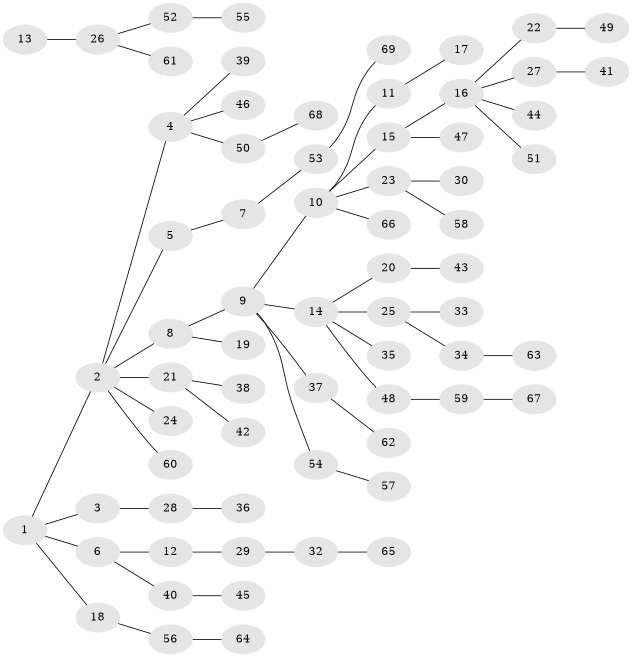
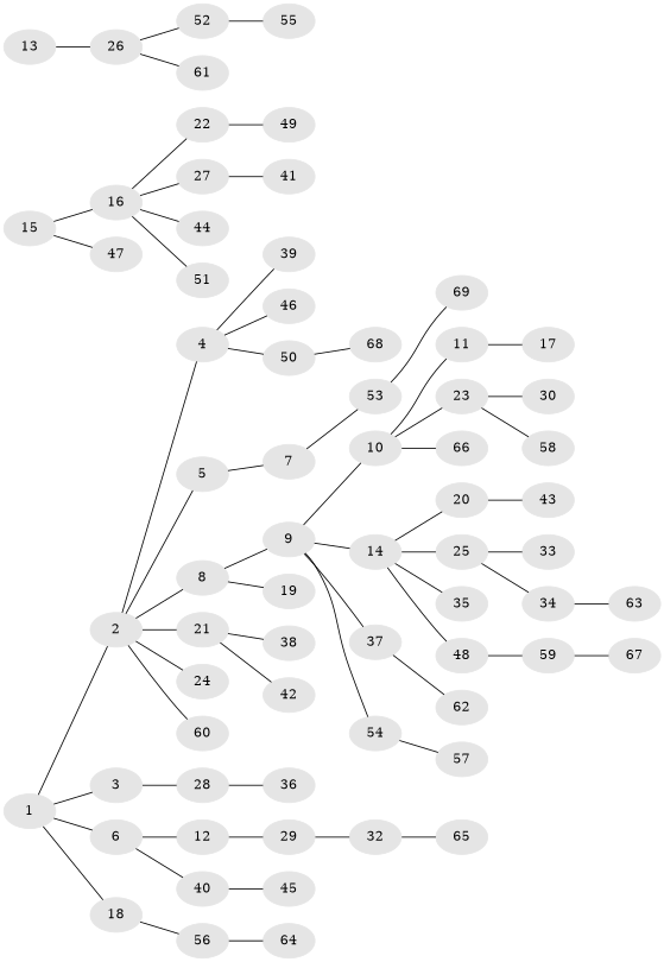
  graph {
    rankdir=LR
    node [color=gray90 style=filled]
    1
    2
    3
    6
    18
    4
    5
    8
    21
    24
    60
    28
    12
    40
    56
    39
    46
    50
    7
    9
    19
    38
    42
    36
    68
    53
    29
    45
    69
    10
    14
    37
    54
    11
    15
    23
    66
    13
    26
    20
    25
    35
    48
    62
    57
    17
    16
    47
    30
    58
    32
    52
    61
    43
    33
    34
    59
    22
    27
    44
    51
    49
    41
    64
    63
    55
    65
    67
    1 -- 2
    1 -- 3
    1 -- 6
    1 -- 18
    2 -- 4
    2 -- 5
    2 -- 8
    2 -- 21
    2 -- 24
    2 -- 60
    3 -- 28
    6 -- 12
    6 -- 40
    18 -- 56
    4 -- 39
    4 -- 46
    4 -- 50
    5 -- 7
    8 -- 9
    8 -- 19
    21 -- 38
    21 -- 42
    28 -- 36
    12 -- 29
    40 -- 45
    56 -- 64
    50 -- 68
    7 -- 53
    9 -- 10
    9 -- 14
    9 -- 37
    9 -- 54
    53 -- 69
    29 -- 32
    10 -- 11
-   10 -- 15
    10 -- 23
    10 -- 66
    14 -- 20
    14 -- 25
    14 -- 35
    14 -- 48
    37 -- 62
    54 -- 57
    11 -- 17
    15 -- 16
    15 -- 47
    23 -- 30
    23 -- 58
    13 -- 26
    26 -- 52
    26 -- 61
    20 -- 43
    25 -- 33
    25 -- 34
    48 -- 59
    16 -- 22
    16 -- 27
    16 -- 44
    16 -- 51
    32 -- 65
    52 -- 55
    34 -- 63
    59 -- 67
    22 -- 49
    27 -- 41
  }
